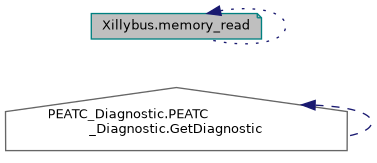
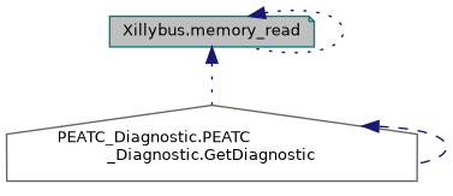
  digraph {
    rankdir=TB
    node [fontname=Helvetica fontsize=10 style=filled]
    edge [color=midnightblue dir=back fontname=Helvetica fontsize=10 labelfontname=Helvetica labelfontsize=10 style=dotted]
    n1 [color=teal fillcolor=grey75 fontcolor=black height=0.2 label="Xillybus.memory_read" shape=note width=0.4]
    n2 [color=gray40 fillcolor=white height=0.2 label="PEATC_Diagnostic.PEATC\l_Diagnostic.GetDiagnostic" shape=house width=0.4]
    n1 -> n1
+   n1 -> n2
    n2 -> n2 [style=dashed]
  }
